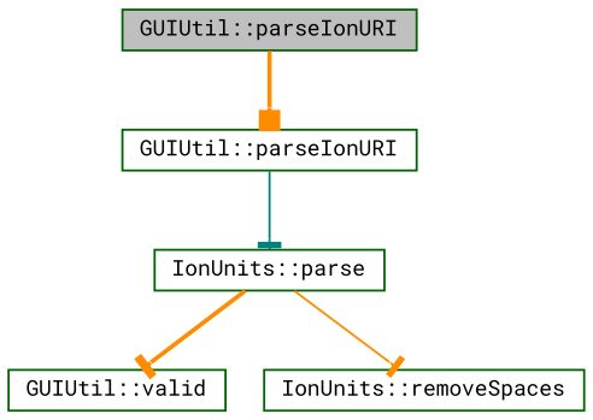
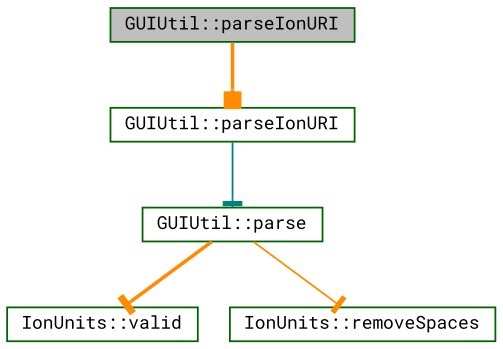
  digraph {
    fontname="Roboto Mono"
    rankdir=TB
    node [color=darkgreen fillcolor=white fontname="Roboto Mono" fontsize=10 shape=record style=filled]
    edge [arrowhead=tee color=darkorange fontname="Roboto Mono" fontsize=10 labelfontname=Helvetica labelfontsize=10 style=bold]
    n1 [fillcolor=grey75 fontcolor=black height=0.2 label="GUIUtil::parseIonURI" width=0.4]
    n2 [height=0.2 label="GUIUtil::parseIonURI" width=0.4]
-   n3 [height=0.2 label="IonUnits::parse" width=0.4]
-   n4 [height=0.2 label="GUIUtil::valid" width=0.4]
+   n3 [height=0.2 label="GUIUtil::parse" width=0.4]
+   n4 [height=0.2 label="IonUnits::valid" width=0.4]
    n5 [height=0.2 label="IonUnits::removeSpaces" width=0.4]
    n1 -> n2 [arrowhead=box]
    n2 -> n3 [color=teal style=solid]
    n3 -> n4
    n3 -> n5 [style=solid]
  }
